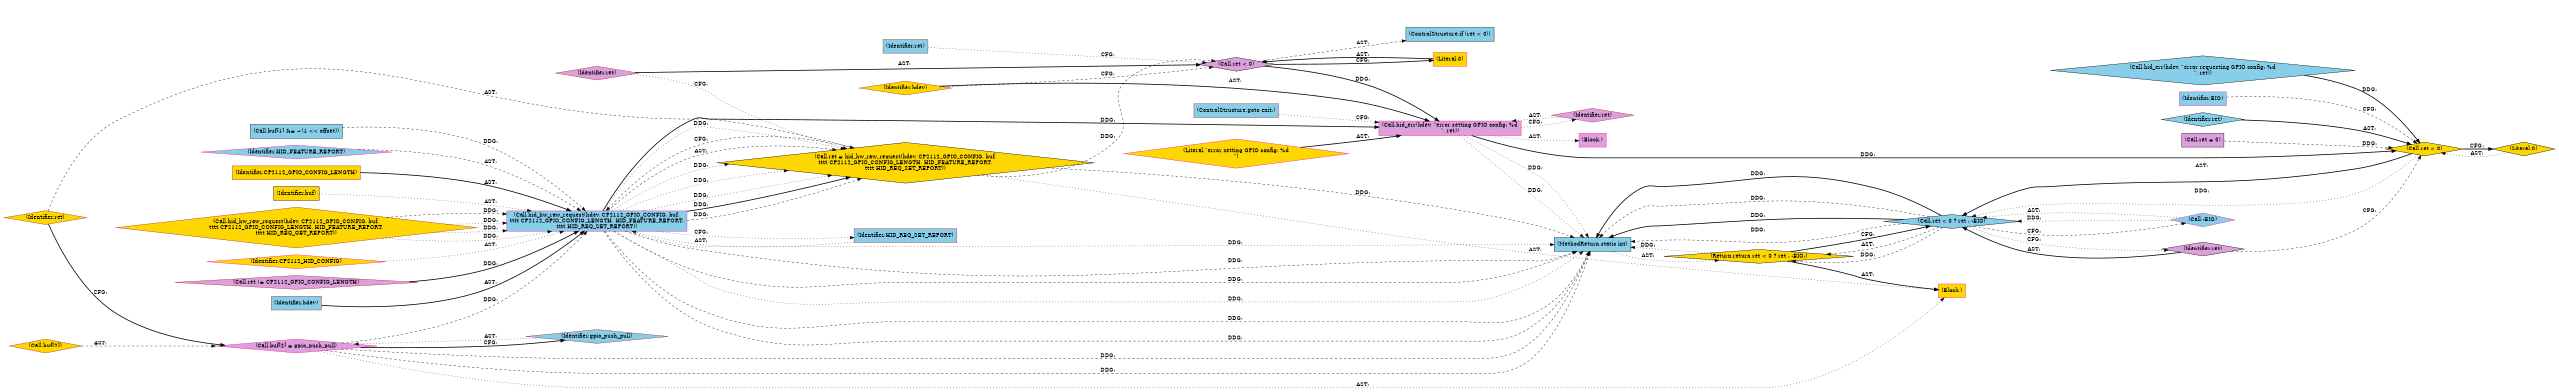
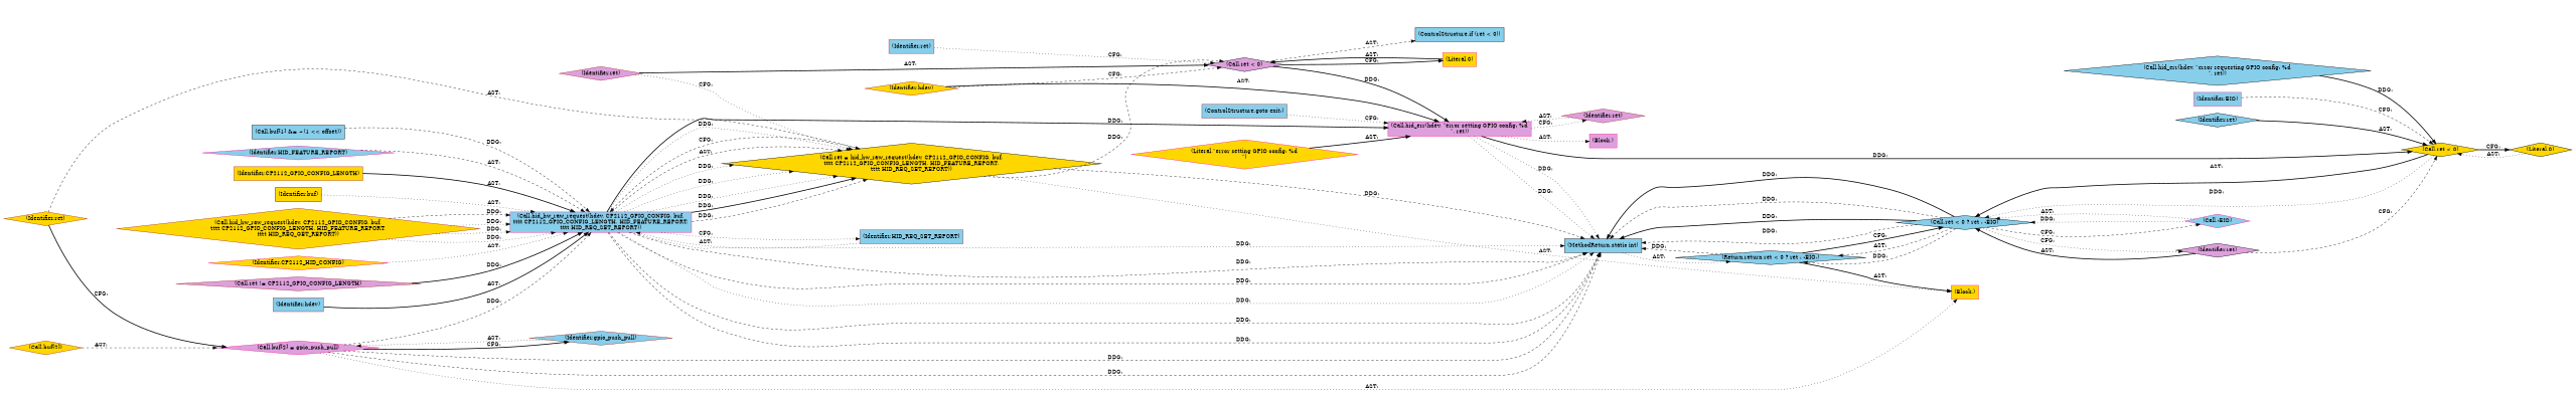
  digraph {
    rankdir=LR
    node [color=black fillcolor=skyblue shape=diamond style=filled]
    edge [style=dotted]
    n1 [color=deeppink fillcolor=plum label="(Call,buf[2] = gpio_push_pull)"]
    n2 [color=deeppink label="(Call,hid_hw_raw_request(hdev, CP2112_GPIO_CONFIG, buf,\n\t\t\t\t CP2112_GPIO_CONFIG_LENGTH, HID_FEATURE_REPORT,\n\t\t\t\t HID_REQ_SET_REPORT))" shape=box]
    n3 [color=brown label="(Identifier,gpio_push_pull)"]
    n4 [label="(MethodReturn,static int)" shape=box]
    n5 [color=deeppink fillcolor=gold label="(Block,)" shape=box]
    n6 [fillcolor=gold label="(Call,ret = hid_hw_raw_request(hdev, CP2112_GPIO_CONFIG, buf,\n\t\t\t\t CP2112_GPIO_CONFIG_LENGTH, HID_FEATURE_REPORT,\n\t\t\t\t HID_REQ_SET_REPORT))"]
    n7 [color=deeppink fillcolor=plum label="(Call,hid_err(hdev, \"error setting GPIO config: %d\n\", ret))" shape=box]
    n8 [color=brown label="(Identifier,HID_REQ_SET_REPORT)" shape=box]
-   n9 [fillcolor=gold label="(Return,return ret < 0 ? ret : -EIO;)"]
+   n9 [label="(Return,return ret < 0 ? ret : -EIO;)"]
    n10 [fillcolor=plum label="(Call,ret < 0)"]
    n11 [fillcolor=gold label="(Call,ret < 0)"]
    n12 [color=brown fillcolor=plum label="(Identifier,ret)"]
    n13 [color=deeppink fillcolor=plum label="(Block,)" shape=box]
    n14 [label="(ControlStructure,if (ret < 0))" shape=box]
    n15 [color=deeppink fillcolor=gold label="(Literal,0)" shape=box]
    n16 [label="(Call,ret < 0 ? ret : -EIO)"]
    n17 [fillcolor=gold label="(Literal,0)"]
    n18 [color=deeppink label="(Call,-EIO)"]
    n19 [fillcolor=plum label="(Identifier,ret)"]
    n20 [color=brown fillcolor=gold label="(Identifier,ret)"]
    n21 [color=brown label="(Identifier,ret)" shape=box]
    n22 [label="(Call,hid_err(hdev, \"error requesting GPIO config: %d\n\", ret))"]
    n23 [color=deeppink fillcolor=gold label="(Identifier,CP2112_HID_CONFIG)"]
    n24 [color=brown fillcolor=plum label="(Identifier,ret)"]
    n25 [color=deeppink label="(Identifier,EIO)" shape=box]
    n26 [color=brown fillcolor=plum label="(Call,ret != CP2112_GPIO_CONFIG_LENGTH)"]
    n27 [color=brown label="(ControlStructure,goto exit;)" shape=box]
    n28 [color=brown fillcolor=gold label="(Identifier,hdev)"]
    n29 [color=brown label="(Identifier,hdev)" shape=box]
    n30 [label="(Identifier,ret)"]
    n31 [color=brown fillcolor=gold label="(Call,hid_hw_raw_request(hdev, CP2112_GPIO_CONFIG, buf,\n\t\t\t\t CP2112_GPIO_CONFIG_LENGTH, HID_FEATURE_REPORT,\n\t\t\t\t HID_REQ_GET_REPORT))"]
    n32 [label="(Call,buf[1] &= ~(1 << offset))" shape=box]
    n33 [color=brown fillcolor=gold label="(Call,buf[2])"]
    n34 [color=deeppink label="(Identifier,HID_FEATURE_REPORT)"]
    n35 [color=brown fillcolor=gold label="(Identifier,CP2112_GPIO_CONFIG_LENGTH)" shape=box]
    n36 [fillcolor=gold label="(Identifier,buf)" shape=box]
-   n37 [fillcolor=plum label="(Call,ret = 0)" shape=box]
    n38 [color=deeppink fillcolor=gold label="(Literal,\"error setting GPIO config: %d\n\")"]
    n1 -> n2 [label="DDG: " style=dashed]
    n1 -> n3 [label="CFG: " style=bold]
    n1 -> n4 [label="DDG: " style=dashed]
    n1 -> n4 [label="DDG: " style=dashed]
    n1 -> n5 [label="AST: "]
    n2 -> n4 [label="DDG: " style=dashed]
    n2 -> n4 [label="DDG: "]
    n2 -> n4 [label="DDG: " style=dashed]
    n2 -> n4 [label="DDG: " style=dashed]
    n2 -> n4 [label="DDG: "]
    n2 -> n4 [label="DDG: " style=dashed]
    n2 -> n6 [label="AST: " style=dashed]
    n2 -> n6 [label="DDG: "]
    n2 -> n6 [label="DDG: "]
    n2 -> n6 [label="DDG: "]
    n2 -> n6 [label="DDG: " style=bold]
    n2 -> n6 [label="DDG: " style=dashed]
    n2 -> n6 [label="DDG: "]
    n2 -> n7 [label="DDG: " style=bold]
    n2 -> n8 [label="CFG: "]
    n3 -> n1 [label="AST: "]
    n4 -> n9 [label="AST: "]
    n6 -> n2 [label="CFG: " style=dashed]
    n6 -> n4 [label="DDG: " style=dashed]
    n6 -> n5 [label="AST: "]
    n6 -> n10 [label="DDG: " style=dashed]
    n7 -> n4 [label="DDG: "]
    n7 -> n4 [label="DDG: "]
    n7 -> n11 [label="DDG: " style=bold]
    n7 -> n12 [label="CFG: "]
    n7 -> n13 [label="AST: "]
    n8 -> n2 [label="AST: "]
-   n9 -> n4 [label="DDG: "]
+   n9 -> n4 [label="DDG: " style=dashed]
    n9 -> n5 [label="AST: " style=bold]
    n9 -> n16 [label="CFG: " style=bold]
    n10 -> n7 [label="DDG: " style=bold]
    n10 -> n14 [label="AST: " style=dashed]
    n10 -> n15 [label="CFG: " style=bold]
    n11 -> n16 [label="AST: " style=bold]
    n11 -> n16 [label="DDG: "]
    n11 -> n17 [label="CFG: " style=bold]
    n12 -> n7 [label="AST: "]
    n15 -> n10 [label="AST: " style=bold]
    n16 -> n4 [label="DDG: " style=bold]
    n16 -> n4 [label="DDG: " style=dashed]
    n16 -> n4 [label="DDG: " style=bold]
    n16 -> n4 [label="DDG: " style=dashed]
    n16 -> n9 [label="AST: " style=dashed]
    n16 -> n9 [label="DDG: " style=dashed]
    n16 -> n18 [label="CFG: " style=dashed]
    n16 -> n19 [label="CFG: "]
    n17 -> n11 [label="AST: "]
    n18 -> n16 [label="AST: "]
    n18 -> n16 [label="DDG: "]
    n19 -> n11 [label="CFG: " style=dashed]
    n19 -> n16 [label="AST: " style=bold]
    n20 -> n1 [label="CFG: " style=bold]
    n20 -> n6 [label="AST: " style=dashed]
    n21 -> n10 [label="CFG: "]
    n22 -> n11 [label="DDG: " style=bold]
    n23 -> n2 [label="AST: "]
    n24 -> n6 [label="CFG: "]
    n24 -> n10 [label="AST: " style=bold]
    n25 -> n11 [label="CFG: " style=dashed]
    n26 -> n2 [label="DDG: " style=bold]
    n27 -> n7 [label="CFG: "]
    n28 -> n7 [label="AST: " style=bold]
    n28 -> n10 [label="CFG: " style=dashed]
    n29 -> n2 [label="AST: " style=bold]
    n30 -> n11 [label="AST: " style=bold]
    n31 -> n2 [label="DDG: " style=dashed]
    n31 -> n2 [label="DDG: "]
    n31 -> n2 [label="DDG: "]
    n31 -> n2 [label="DDG: "]
    n32 -> n2 [label="DDG: " style=dashed]
    n33 -> n1 [label="AST: " style=dashed]
    n34 -> n2 [label="AST: " style=dashed]
    n35 -> n2 [label="AST: " style=bold]
    n36 -> n2 [label="AST: "]
-   n37 -> n11 [label="DDG: " style=dashed]
    n38 -> n7 [label="AST: " style=bold]
  }
